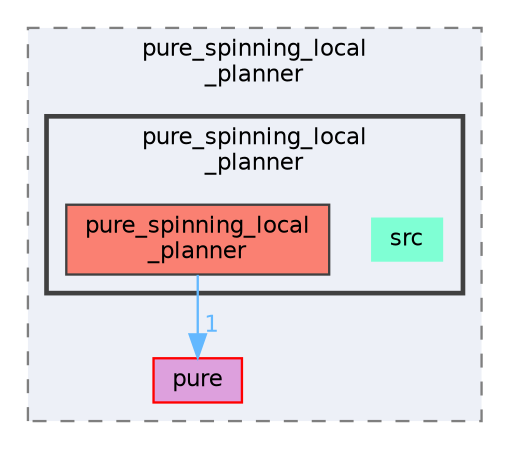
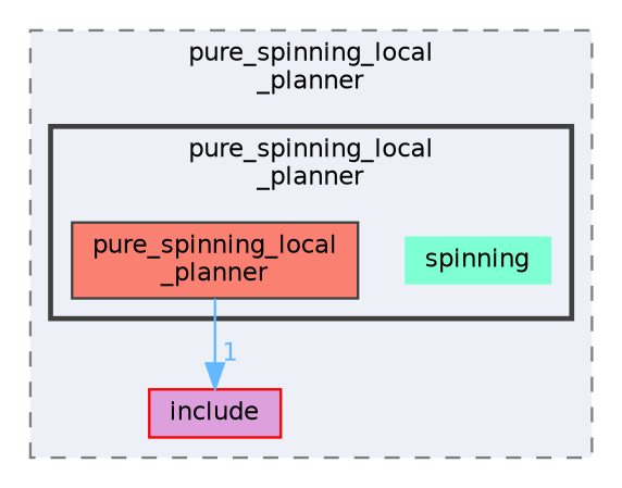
  digraph {
    compound=true
    node [fontname=Helvetica fontsize=10 shape=box style=filled]
-   n1 [height=0.2 label=src shape=plaintext width=0.4 fillcolor=aquamarine]
+   n1 [height=0.2 label=spinning shape=plaintext width=0.4 fillcolor=aquamarine]
    n2 [color=grey25 fillcolor=salmon height=0.2 label="pure_spinning_local\l_planner" width=0.4]
-   n3 [color=red fillcolor=plum height=0.2 label=pure width=0.4]
+   n3 [color=red fillcolor=plum height=0.2 label=include width=0.4]
    subgraph cluster_1 {
      bgcolor="#edf0f7"
      fontname=Helvetica
      fontsize=10
      label="pure_spinning_local\l_planner"
      pencolor=grey50
      style="filled,dashed"
      n3
      subgraph cluster_2 {
        bgcolor="#edf0f7"
        fontname=Helvetica
        fontsize=10
        pencolor=grey25
        style="filled,bold"
        n1
        n2
      }
    }
    n2 -> n3 [color=steelblue1 fontcolor=steelblue1 fontname=Helvetica fontsize=10 headlabel=1 labeldistance=1.5 labelfontname=Helvetica labelfontsize=10]
  }
